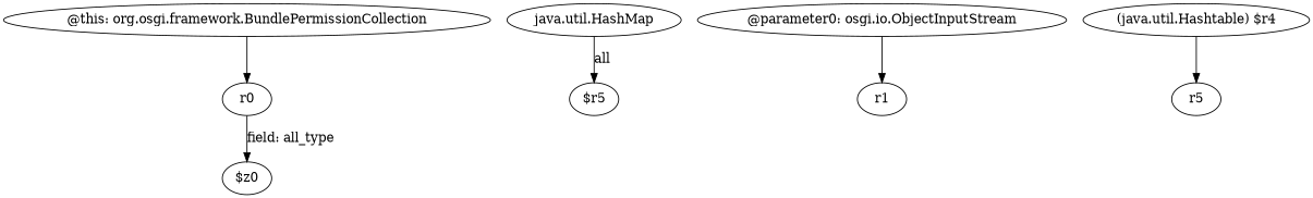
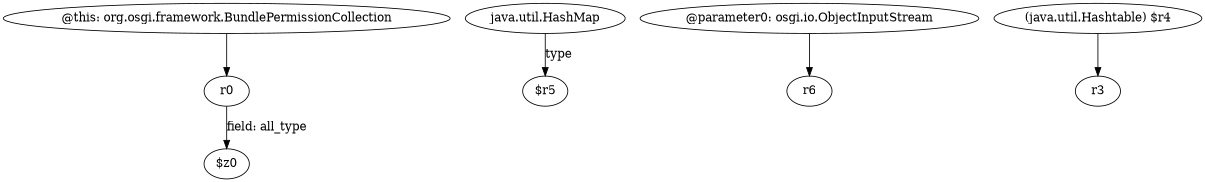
  digraph {
    n1 [label=r0]
    n2 [label="$z0"]
    n3 [label="$r5"]
    n4 [label="@parameter0: osgi.io.ObjectInputStream"]
-   n5 [label=r1]
+   n5 [label=r6]
    n6 [label="@this: org.osgi.framework.BundlePermissionCollection"]
    n7 [label="java.util.HashMap"]
    n8 [label="(java.util.Hashtable) $r4"]
-   n9 [label=r5]
+   n9 [label=r3]
    n1 -> n2 [label="field: all_type"]
    n4 -> n5
    n6 -> n1
-   n7 -> n3 [label=all]
+   n7 -> n3 [label=type]
    n8 -> n9
  }
